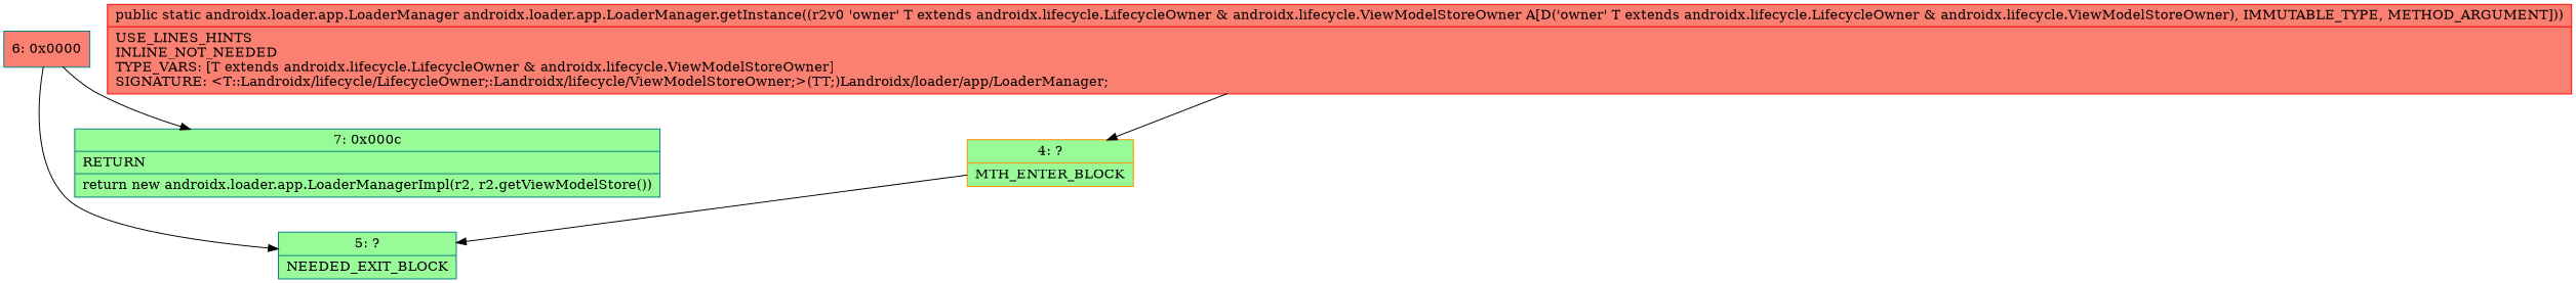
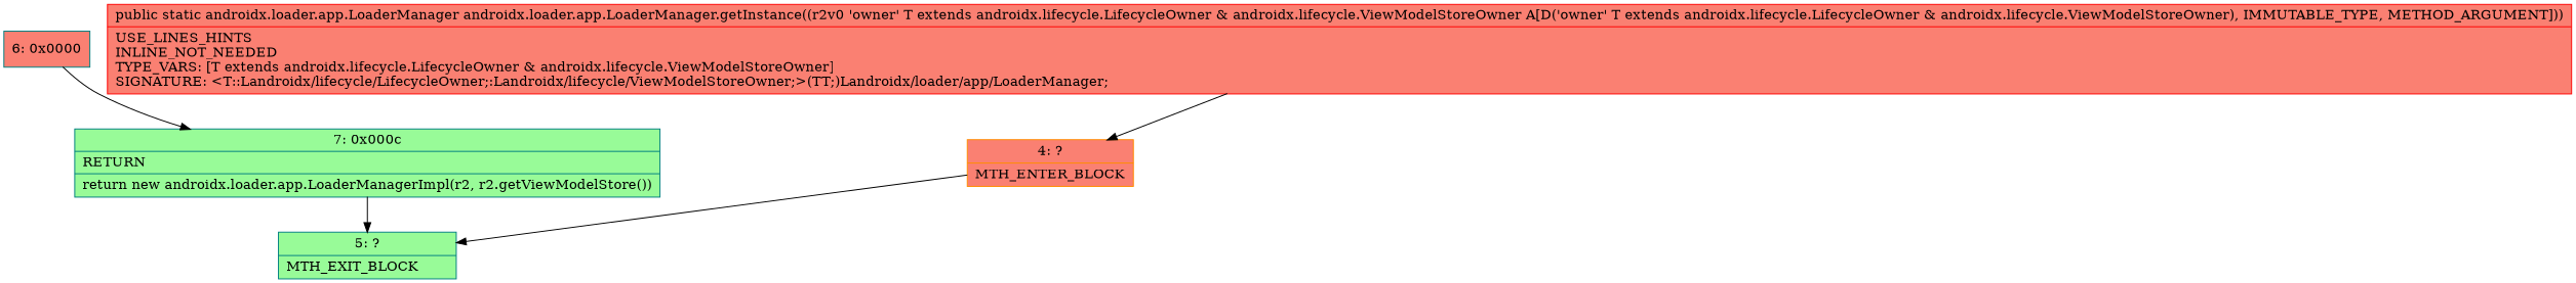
  digraph {
    node [color=teal fillcolor=salmon shape=record style=filled]
-   n1 [color=darkorange fillcolor=palegreen label="{4\:\ ?|MTH_ENTER_BLOCK\l}"]
-   n2 [fillcolor=palegreen label="{5\:\ ?|NEEDED_EXIT_BLOCK\l}"]
+   n1 [color=darkorange label="{4\:\ ?|MTH_ENTER_BLOCK\l}"]
+   n2 [fillcolor=palegreen label="{5\:\ ?|MTH_EXIT_BLOCK\l}"]
    n3 [label="{6\:\ 0x0000}"]
    n4 [fillcolor=palegreen label="{7\:\ 0x000c|RETURN\l|return new androidx.loader.app.LoaderManagerImpl(r2, r2.getViewModelStore())\l}"]
    n5 [color=red label="{public static androidx.loader.app.LoaderManager androidx.loader.app.LoaderManager.getInstance((r2v0 'owner' T extends androidx.lifecycle.LifecycleOwner & androidx.lifecycle.ViewModelStoreOwner A[D('owner' T extends androidx.lifecycle.LifecycleOwner & androidx.lifecycle.ViewModelStoreOwner), IMMUTABLE_TYPE, METHOD_ARGUMENT]))  | USE_LINES_HINTS\lINLINE_NOT_NEEDED\lTYPE_VARS: [T extends androidx.lifecycle.LifecycleOwner & androidx.lifecycle.ViewModelStoreOwner]\lSIGNATURE: \<T::Landroidx\/lifecycle\/LifecycleOwner;:Landroidx\/lifecycle\/ViewModelStoreOwner;\>(TT;)Landroidx\/loader\/app\/LoaderManager;\l}"]
    n1 -> n2
    n3 -> n4
-   n3 -> n2
+   n4 -> n2
    n5 -> n1
  }
